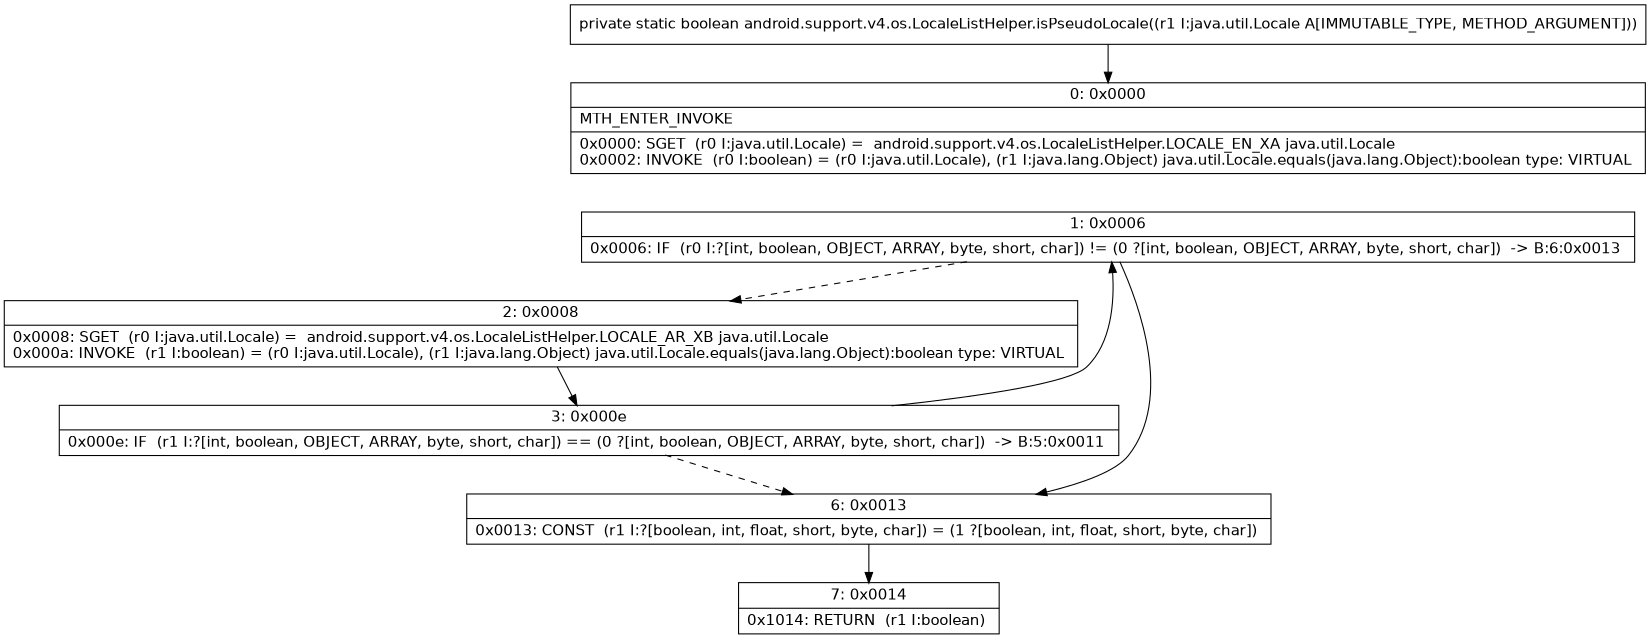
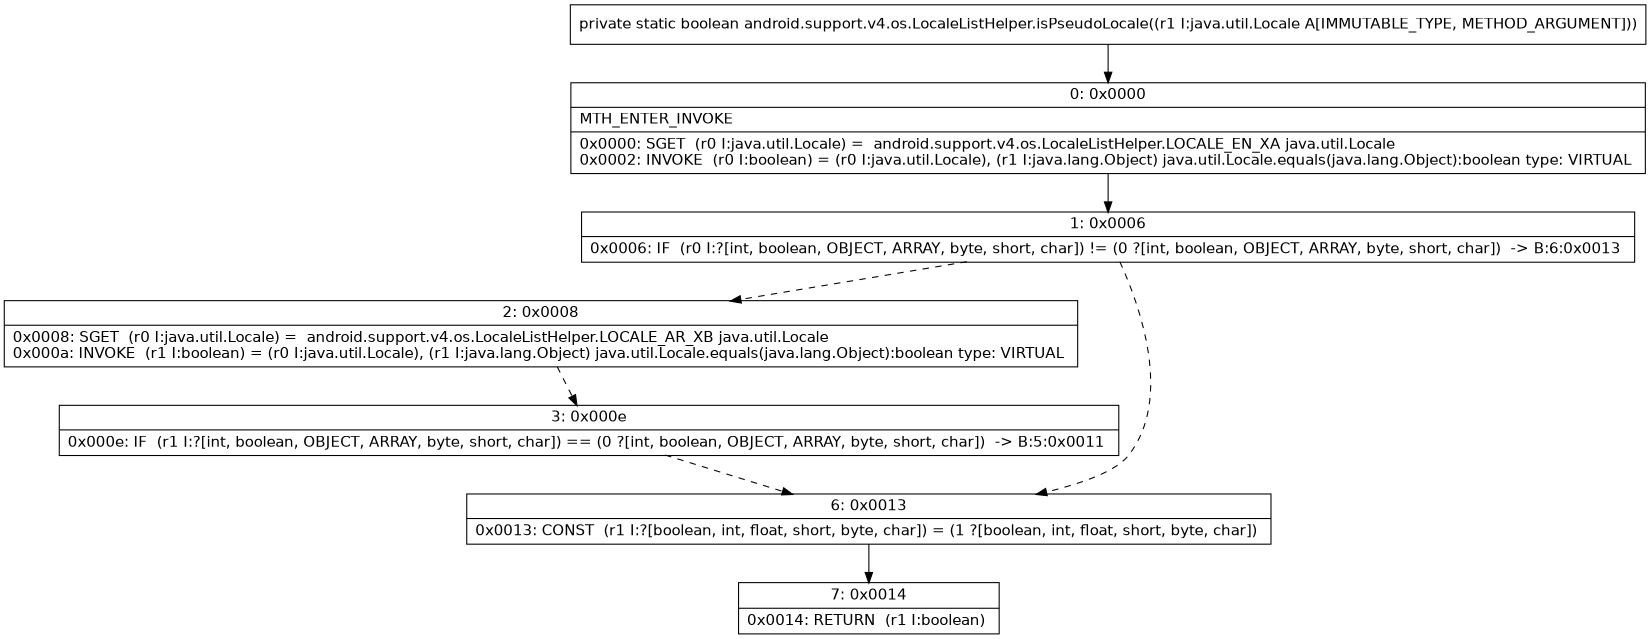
  digraph {
    fontname="DejaVu Sans"
    node [fontname="DejaVu Sans" shape=record]
    edge [fontname="DejaVu Sans"]
    n1 [label="{0\:\ 0x0000|MTH_ENTER_INVOKE\l|0x0000: SGET  (r0 I:java.util.Locale) =  android.support.v4.os.LocaleListHelper.LOCALE_EN_XA java.util.Locale \l0x0002: INVOKE  (r0 I:boolean) = (r0 I:java.util.Locale), (r1 I:java.lang.Object) java.util.Locale.equals(java.lang.Object):boolean type: VIRTUAL \l}"]
    n2 [label="{1\:\ 0x0006|0x0006: IF  (r0 I:?[int, boolean, OBJECT, ARRAY, byte, short, char]) != (0 ?[int, boolean, OBJECT, ARRAY, byte, short, char])  \-\> B:6:0x0013 \l}"]
    n3 [label="{2\:\ 0x0008|0x0008: SGET  (r0 I:java.util.Locale) =  android.support.v4.os.LocaleListHelper.LOCALE_AR_XB java.util.Locale \l0x000a: INVOKE  (r1 I:boolean) = (r0 I:java.util.Locale), (r1 I:java.lang.Object) java.util.Locale.equals(java.lang.Object):boolean type: VIRTUAL \l}"]
    n4 [label="{6\:\ 0x0013|0x0013: CONST  (r1 I:?[boolean, int, float, short, byte, char]) = (1 ?[boolean, int, float, short, byte, char]) \l}"]
    n5 [label="{3\:\ 0x000e|0x000e: IF  (r1 I:?[int, boolean, OBJECT, ARRAY, byte, short, char]) == (0 ?[int, boolean, OBJECT, ARRAY, byte, short, char])  \-\> B:5:0x0011 \l}"]
-   n6 [label="{7\:\ 0x0014|0x1014: RETURN  (r1 I:boolean) \l}"]
+   n6 [label="{7\:\ 0x0014|0x0014: RETURN  (r1 I:boolean) \l}"]
    n7 [label="{private static boolean android.support.v4.os.LocaleListHelper.isPseudoLocale((r1 I:java.util.Locale A[IMMUTABLE_TYPE, METHOD_ARGUMENT])) }"]
-   n5 -> n2
+   n1 -> n2
    n2 -> n3 [style=dashed]
-   n2 -> n4
-   n3 -> n5
+   n2 -> n4 [style=dashed]
+   n3 -> n5 [style=dashed]
    n4 -> n6
    n5 -> n4 [style=dashed]
    n7 -> n1
  }
